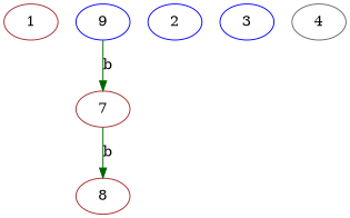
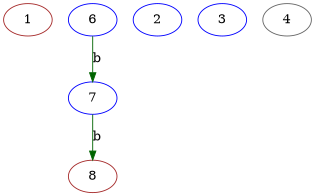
  strict digraph {
    node [color=brown]
    edge [arrowhead=normal color=darkgreen]
    1
-   6 [color=blue label=9]
-   7
+   6 [color=blue]
+   7 [color=blue]
    2 [color=blue]
    3 [color=blue]
    4 [color=gray40]
    8
    6 -> 7 [label=b]
    7 -> 8 [label=b]
  }
